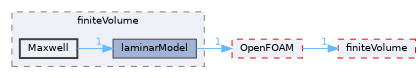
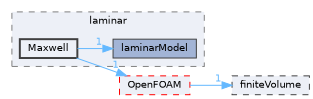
  digraph {
    compound=true
    rankdir=LR
    node [color=grey25 fillcolor="#edf0f7" fontname=Helvetica fontsize=10 shape=box style="filled,dashed"]
    edge [color=steelblue1 fontcolor=steelblue1 fontname=Helvetica fontsize=10 headlabel=1 labeldistance=1.5 labelfontname=Helvetica labelfontsize=10]
    n1 [fillcolor="#a2b4d6" height=0.2 label=laminarModel style=filled width=0.4]
    n2 [height=0.2 label=Maxwell style="filled,bold" width=0.4]
    n3 [color=red height=0.2 label=OpenFOAM width=0.4]
-   n4 [color=red height=0.2 label=finiteVolume width=0.4]
+   n4 [height=0.2 label=finiteVolume width=0.4]
    subgraph cluster_1 {
      bgcolor="#edf0f7"
      fontname=Helvetica
      fontsize=10
-     label=finiteVolume
+     label=laminar
      pencolor=grey50
      style="filled,dashed"
      n1
      n2
    }
    n2 -> n1
-   n1 -> n3
+   n2 -> n3
    n3 -> n4
  }
